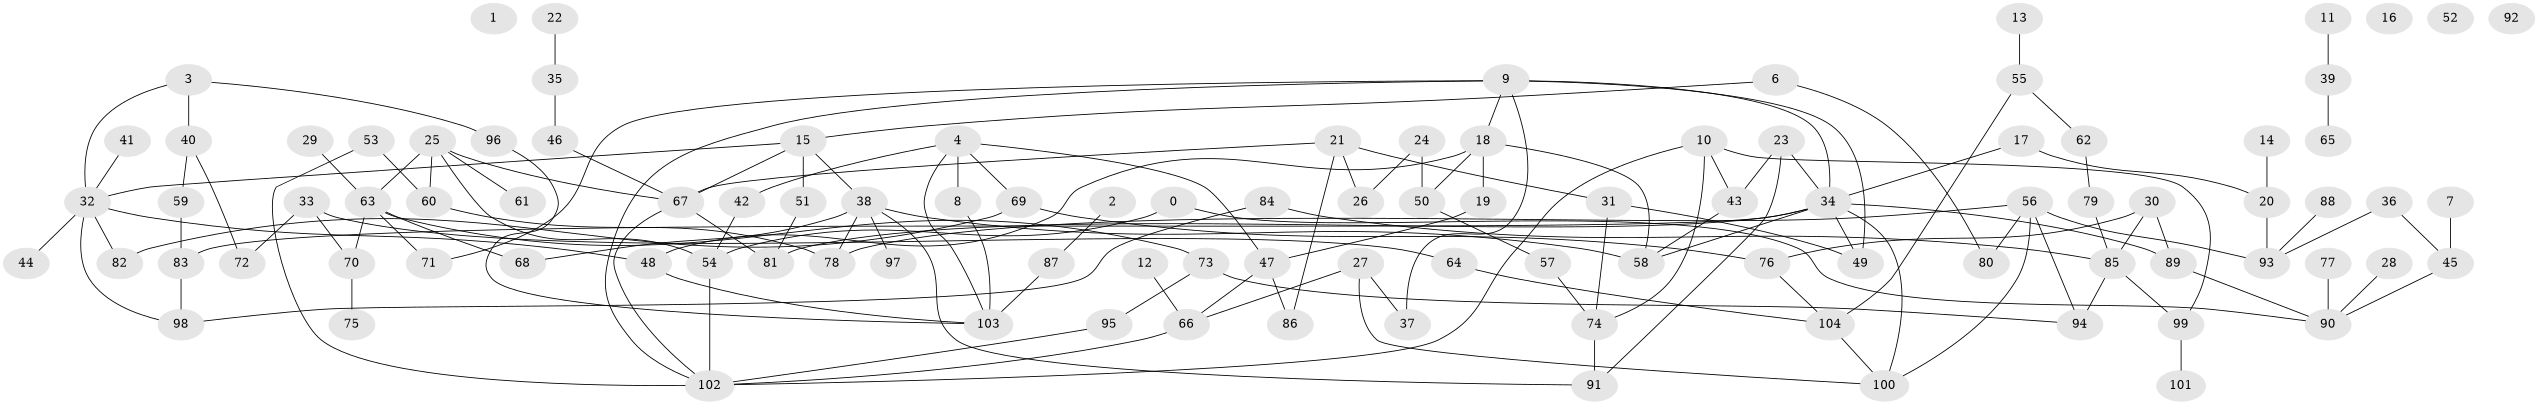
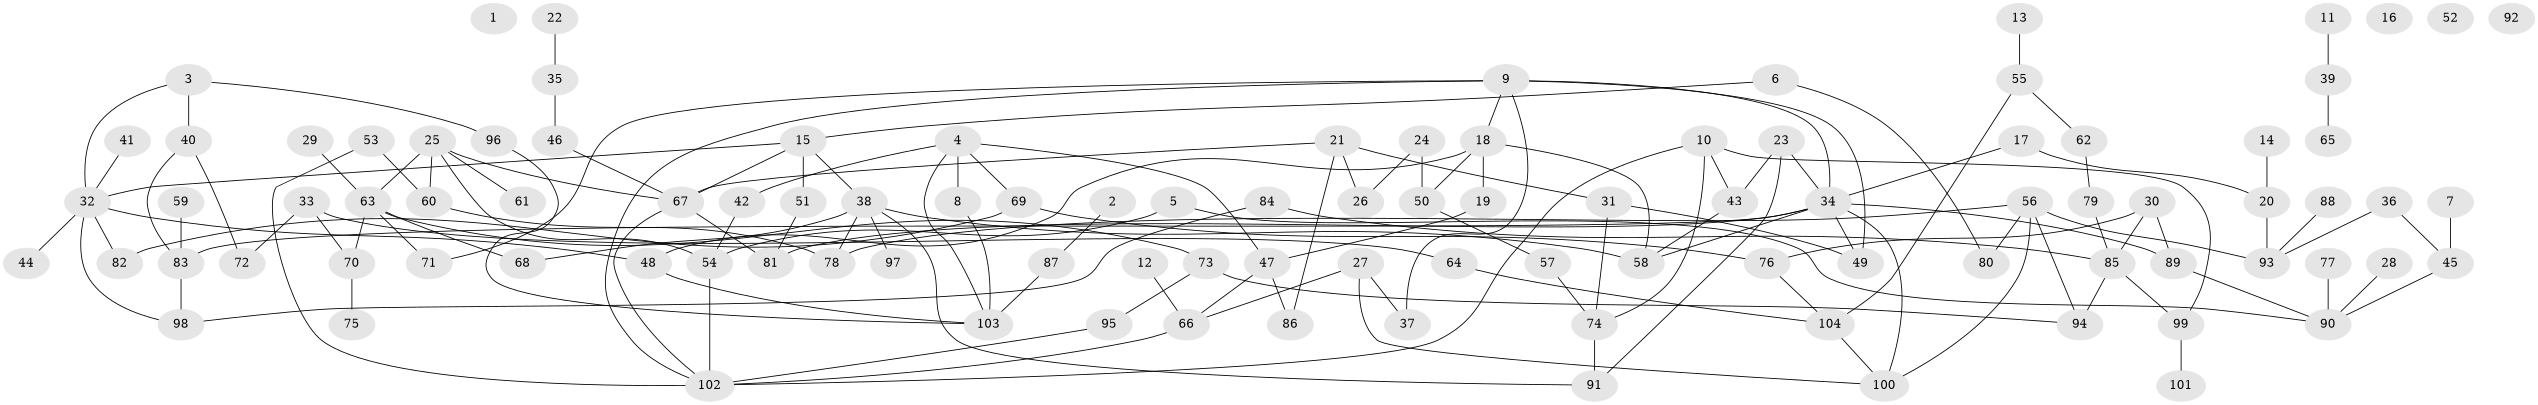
  graph {
    node [color=gray90 style=filled]
    1
    2
    87
    103
    3
    32
    40
    96
    48
    44
    82
    98
    72
    83
    4
    8
    42
    47
    69
    54
    66
    86
    76
-   5 [label=0]
+   5
    90
    102
    6
    15
    80
    38
    51
    67
    7
    45
    9
    18
    34
    37
    49
    71
    19
    50
    58
    100
    89
    81
    10
    43
    74
    99
    91
    101
    11
    39
    65
    12
    13
    55
    62
    104
    14
    20
    93
    68
    78
    97
    16
    17
    57
    21
    26
    31
    22
    35
    46
    23
    24
    25
    60
    61
    63
    70
    73
    27
    28
    29
    30
    85
    94
    33
    64
    75
    36
    41
    52
    53
    79
    56
    59
    95
    77
    84
    88
    92
    2 -- 87
    87 -- 103
    3 -- 32
    3 -- 40
    3 -- 96
    32 -- 48
    32 -- 44
    32 -- 82
    32 -- 98
    40 -- 72
-   40 -- 59
+   40 -- 83
    96 -- 103
    48 -- 103
    83 -- 98
    4 -- 103
    4 -- 8
    4 -- 42
    4 -- 47
    4 -- 69
    8 -- 103
    42 -- 54
    47 -- 66
    47 -- 86
    69 -- 82
    69 -- 76
    54 -- 102
    66 -- 102
    76 -- 104
    5 -- 54
    5 -- 90
    6 -- 15
    6 -- 80
    15 -- 32
    15 -- 38
    15 -- 51
    15 -- 67
    38 -- 58
    38 -- 91
    38 -- 68
    38 -- 78
    38 -- 97
    51 -- 81
    67 -- 102
    67 -- 81
    7 -- 45
    45 -- 90
    9 -- 102
    9 -- 18
    9 -- 34
    9 -- 37
    9 -- 49
    9 -- 71
    18 -- 48
    18 -- 19
    18 -- 50
    18 -- 58
    34 -- 83
    34 -- 49
    34 -- 58
    34 -- 100
    34 -- 89
    34 -- 81
    19 -- 47
    50 -- 57
    89 -- 90
    10 -- 102
    10 -- 43
    10 -- 74
    10 -- 99
    43 -- 58
    74 -- 91
    99 -- 101
    11 -- 39
    39 -- 65
    12 -- 66
    13 -- 55
    55 -- 62
    55 -- 104
    62 -- 79
    104 -- 100
    14 -- 20
    20 -- 93
    17 -- 34
    17 -- 20
    57 -- 74
    21 -- 86
    21 -- 67
    21 -- 26
    21 -- 31
    31 -- 49
    31 -- 74
    22 -- 35
    35 -- 46
    46 -- 67
    23 -- 34
    23 -- 43
    23 -- 91
    24 -- 50
    24 -- 26
    25 -- 54
    25 -- 67
    25 -- 60
    25 -- 61
    25 -- 63
    60 -- 78
    63 -- 71
    63 -- 68
    63 -- 70
    63 -- 73
    70 -- 75
    73 -- 94
    73 -- 95
    27 -- 66
    27 -- 37
    27 -- 100
    28 -- 90
    29 -- 63
    30 -- 76
    30 -- 89
    30 -- 85
    85 -- 99
    85 -- 94
    33 -- 72
    33 -- 70
    33 -- 64
    64 -- 104
    36 -- 45
    36 -- 93
    41 -- 32
    53 -- 102
    53 -- 60
    79 -- 85
    56 -- 80
    56 -- 100
    56 -- 93
    56 -- 78
    56 -- 94
    59 -- 83
    95 -- 102
    77 -- 90
    84 -- 98
    84 -- 85
    88 -- 93
  }
